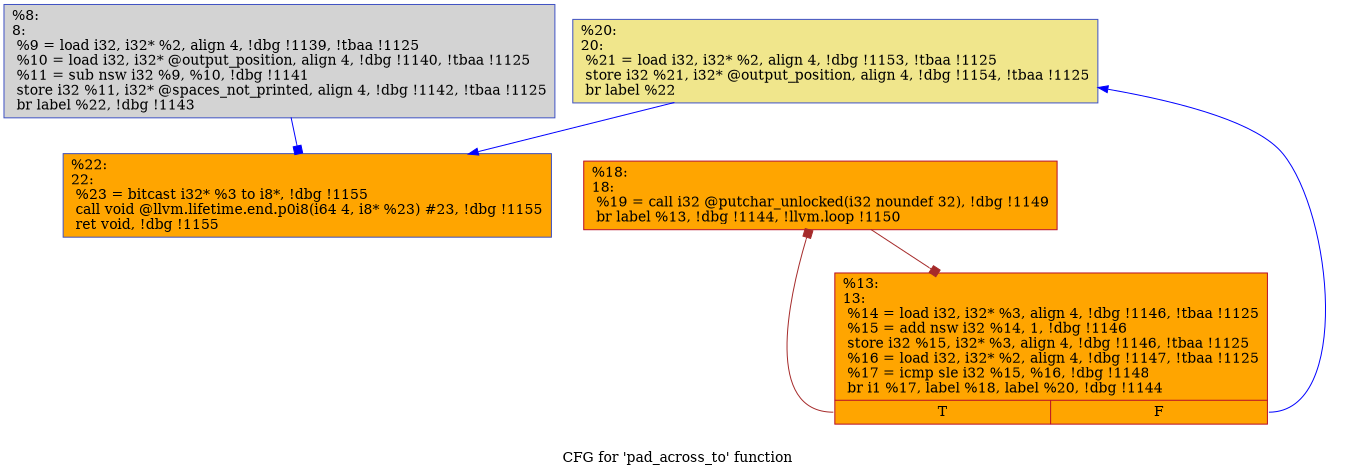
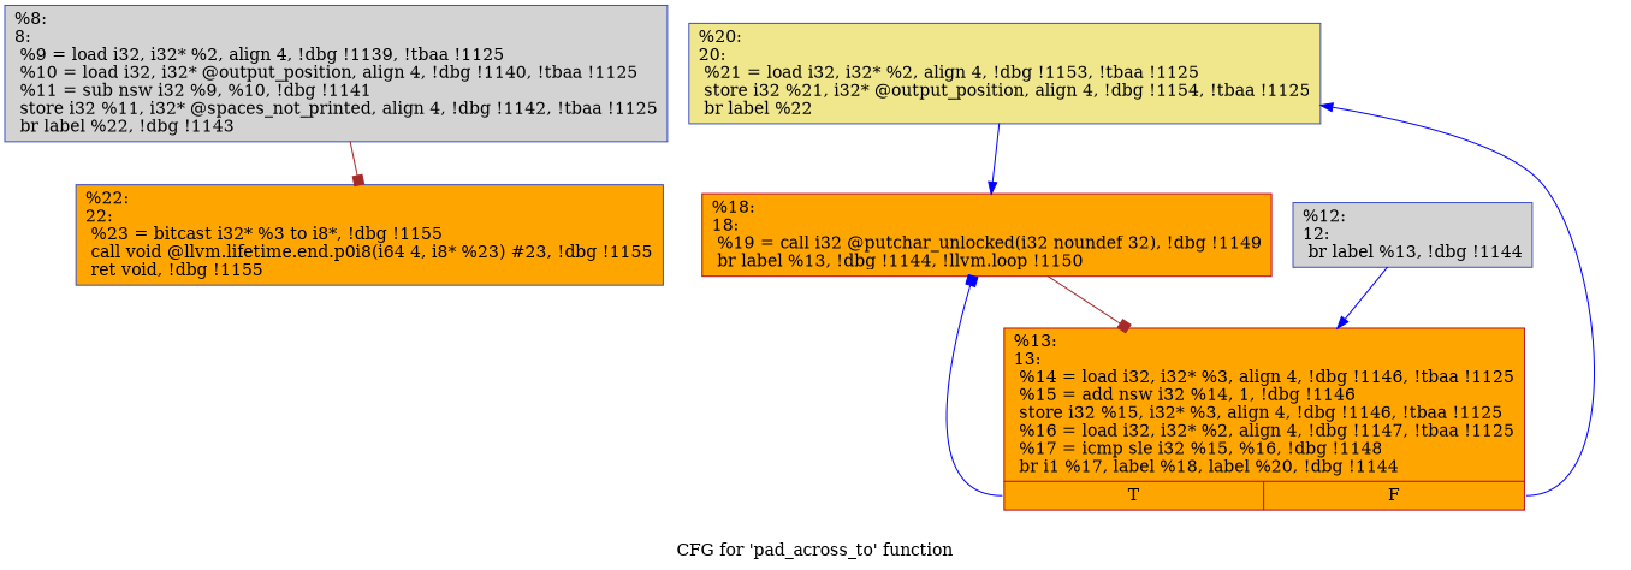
  digraph {
    label="CFG for 'pad_across_to' function"
    node [color="#3d50c3ff" fillcolor=orange shape=record style=filled]
    edge [arrowhead=box color=blue]
    n1 [fillcolor=lightgrey label="{%8:\l8:                                                \l  %9 = load i32, i32* %2, align 4, !dbg !1139, !tbaa !1125\l  %10 = load i32, i32* @output_position, align 4, !dbg !1140, !tbaa !1125\l  %11 = sub nsw i32 %9, %10, !dbg !1141\l  store i32 %11, i32* @spaces_not_printed, align 4, !dbg !1142, !tbaa !1125\l  br label %22, !dbg !1143\l}"]
    n2 [label="{%22:\l22:                                               \l  %23 = bitcast i32* %3 to i8*, !dbg !1155\l  call void @llvm.lifetime.end.p0i8(i64 4, i8* %23) #23, !dbg !1155\l  ret void, !dbg !1155\l}"]
+   n3 [fillcolor=lightgrey label="{%12:\l12:                                               \l  br label %13, !dbg !1144\l}"]
    n4 [color="#b70d28ff" label="{%13:\l13:                                               \l  %14 = load i32, i32* %3, align 4, !dbg !1146, !tbaa !1125\l  %15 = add nsw i32 %14, 1, !dbg !1146\l  store i32 %15, i32* %3, align 4, !dbg !1146, !tbaa !1125\l  %16 = load i32, i32* %2, align 4, !dbg !1147, !tbaa !1125\l  %17 = icmp sle i32 %15, %16, !dbg !1148\l  br i1 %17, label %18, label %20, !dbg !1144\l|{<s0>T|<s1>F}}"]
    n5 [color="#b70d28ff" label="{%18:\l18:                                               \l  %19 = call i32 @putchar_unlocked(i32 noundef 32), !dbg !1149\l  br label %13, !dbg !1144, !llvm.loop !1150\l}"]
    n6 [fillcolor=khaki label="{%20:\l20:                                               \l  %21 = load i32, i32* %2, align 4, !dbg !1153, !tbaa !1125\l  store i32 %21, i32* @output_position, align 4, !dbg !1154, !tbaa !1125\l  br label %22\l}"]
-   n1 -> n2
-   n4 -> n5 [color=brown tailport=s0]
+   n1 -> n2 [color=brown]
+   n3 -> n4 [arrowhead=normal]
+   n4 -> n5 [tailport=s0]
    n4 -> n6 [arrowhead=normal tailport=s1]
    n5 -> n4 [color=brown]
-   n6 -> n2 [arrowhead=normal]
+   n6 -> n5 [arrowhead=normal]
  }
